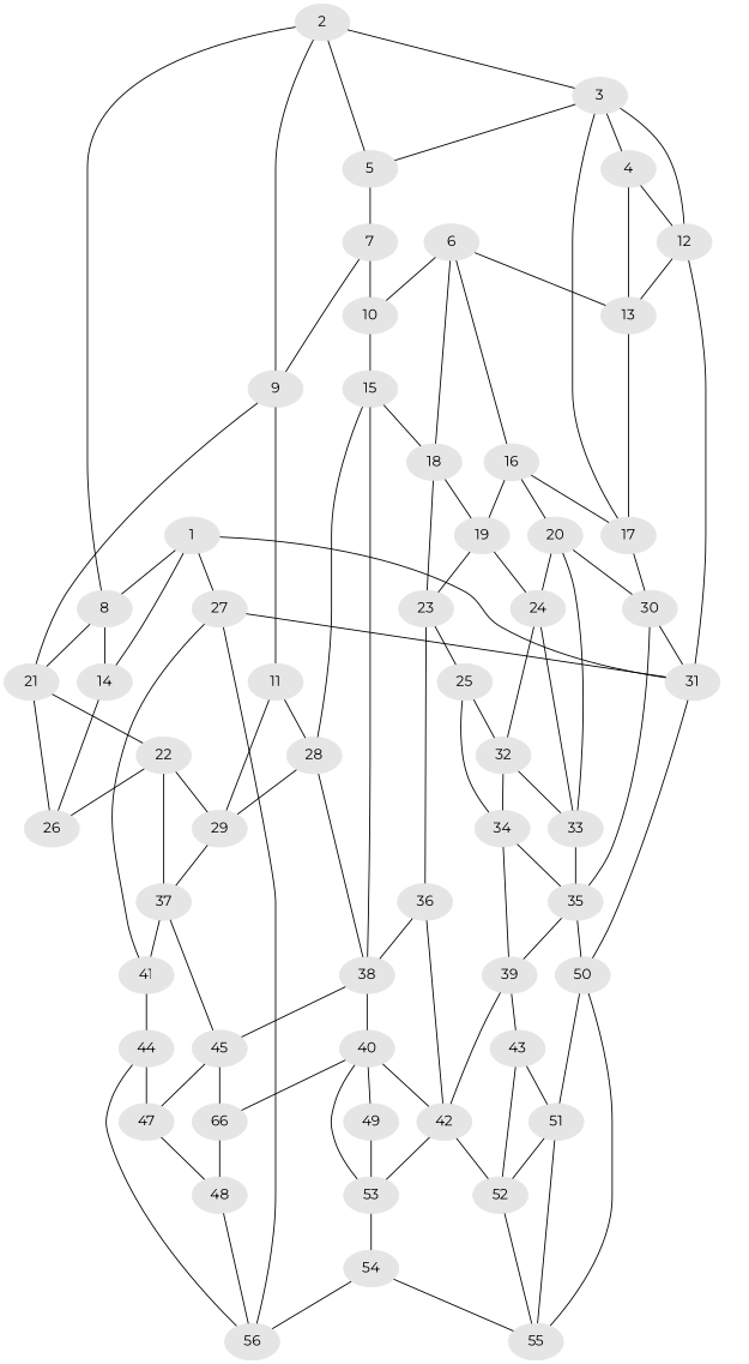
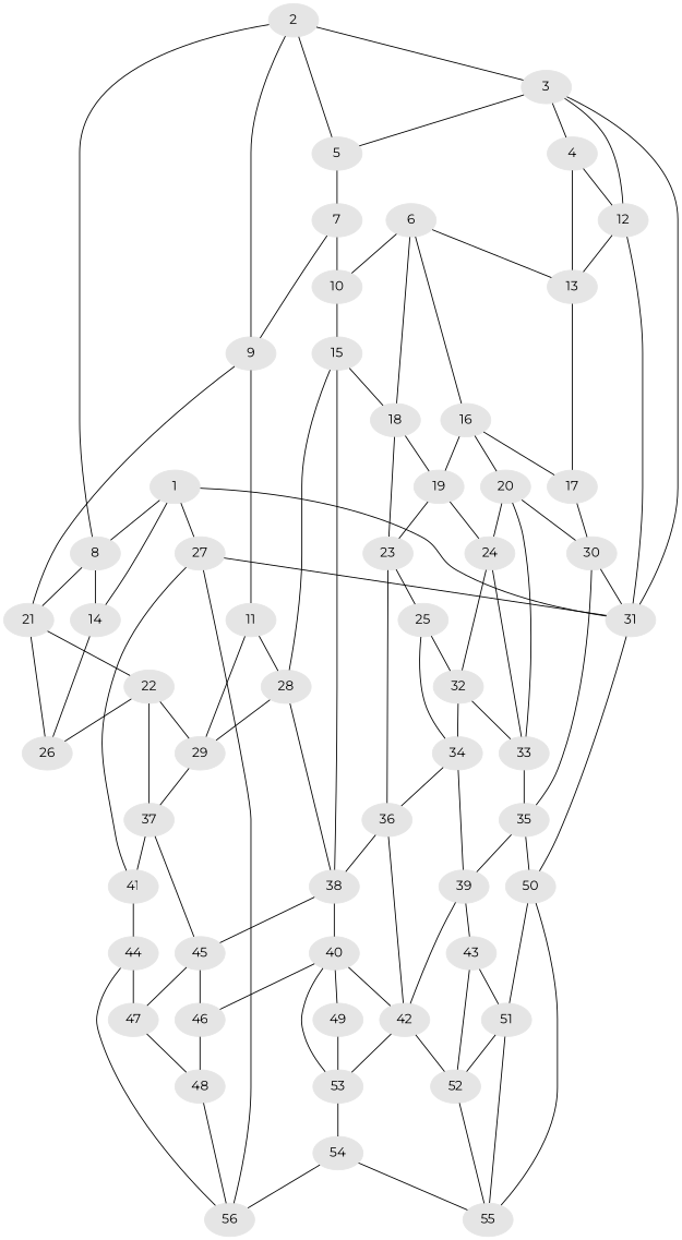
  graph {
    fontname=Montserrat
    node [color=gray90 fontname=Montserrat style=filled]
    edge [fontname=Montserrat weight=1.0]
    1
    8
    14
    27
    31
    21
    26
    41
    56
    50
    2
    3
    5
    9
    4
    12
    7
    11
    13
    17
    10
    6
    16
    18
    15
    19
    20
    23
    22
    28
    29
    38
    37
    30
    45
    40
    24
    33
    35
    25
    36
    32
    34
    42
    39
    44
    51
    55
    43
    53
    52
-   46 [label=66]
+   46
    47
    49
    48
    54
    1 -- 8
    1 -- 14
    1 -- 27
    1 -- 31
    8 -- 14
    8 -- 21
    14 -- 26
    27 -- 31
    27 -- 41
    27 -- 56
    31 -- 50
    21 -- 26
    21 -- 22
    41 -- 44 [weight=2.0]
    50 -- 51
    50 -- 55
    2 -- 8
    2 -- 3
    2 -- 5
    2 -- 9
-   3 -- 17
+   3 -- 31
    3 -- 5
    3 -- 4
    3 -- 12
    5 -- 7
    9 -- 21
    9 -- 11
    4 -- 12
    4 -- 13
    12 -- 31
    12 -- 13
    7 -- 9
    7 -- 10 [weight=2.0]
    11 -- 28
    11 -- 29
    13 -- 17
    17 -- 30
    10 -- 15
    6 -- 13
    6 -- 10
    6 -- 16
    6 -- 18
    16 -- 17
    16 -- 19
    16 -- 20
    18 -- 19
    18 -- 23
    15 -- 18
    15 -- 28
    15 -- 38
    19 -- 23
    19 -- 24
    20 -- 30
    20 -- 24
    20 -- 33
    23 -- 25
    23 -- 36
    22 -- 26
    22 -- 29
    22 -- 37
    28 -- 29
    28 -- 38
    29 -- 37
    38 -- 45
    38 -- 40
    37 -- 41 [weight=2.0]
    37 -- 45
    30 -- 31
    30 -- 35
    45 -- 46
    45 -- 47
    40 -- 42
    40 -- 53
    40 -- 46
    40 -- 49
    24 -- 33
    24 -- 32
    33 -- 35
    35 -- 50
    35 -- 39
    25 -- 32
    25 -- 34
    36 -- 38 [weight=2.0]
    36 -- 42
    32 -- 33
    32 -- 34
-   34 -- 35
+   34 -- 36
    34 -- 39
    42 -- 53
    42 -- 52
    39 -- 42
    39 -- 43
    44 -- 56
    44 -- 47
    51 -- 55
    51 -- 52
    43 -- 51
    43 -- 52
    53 -- 54
    52 -- 55
    46 -- 48
    47 -- 48
    49 -- 53
    48 -- 56
    54 -- 56
    54 -- 55
  }
